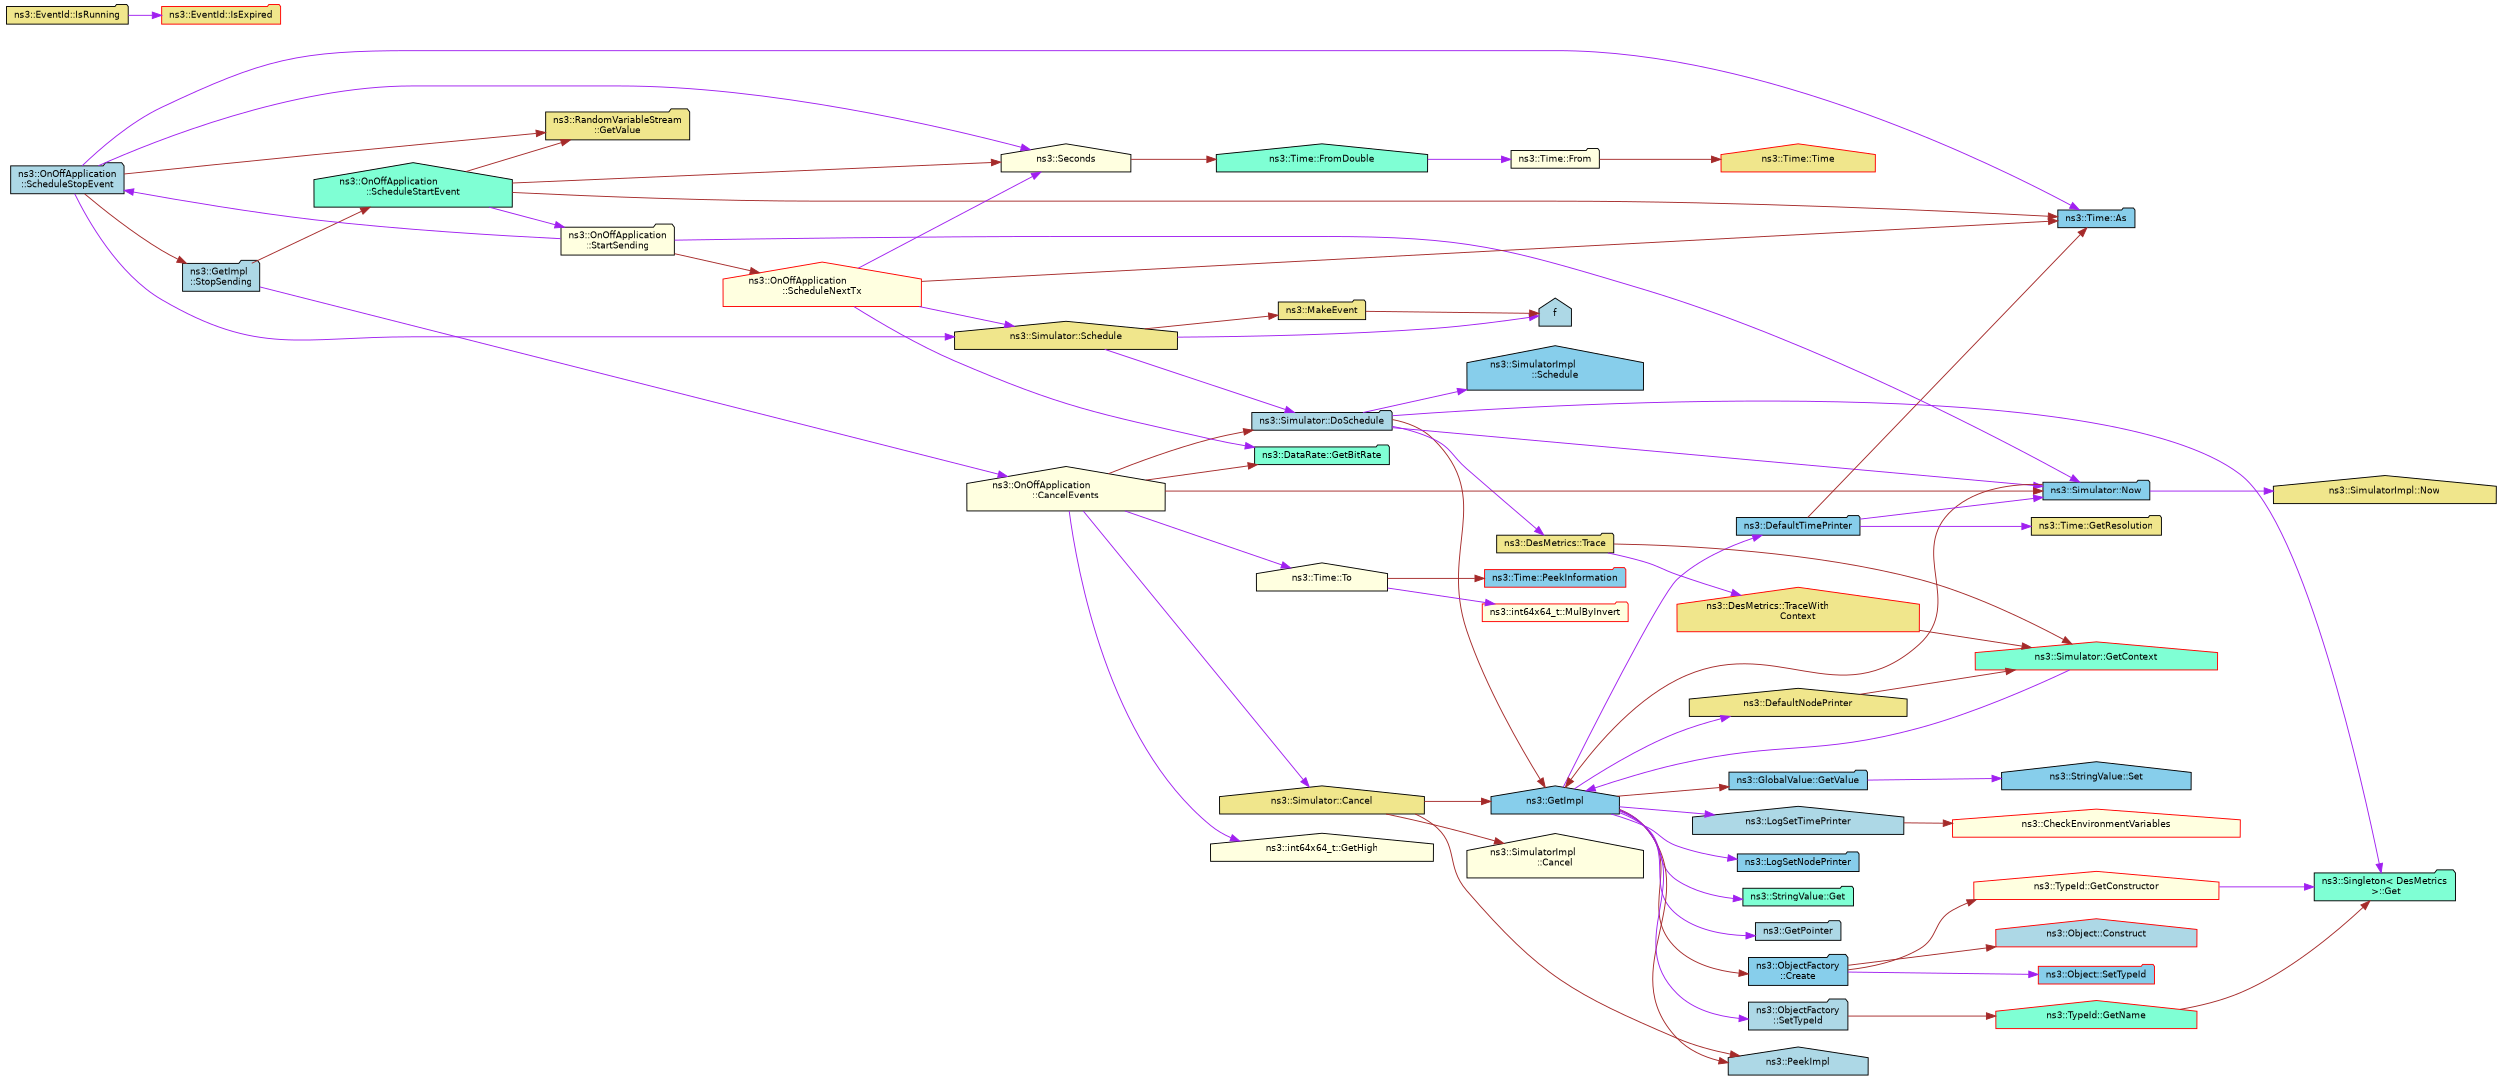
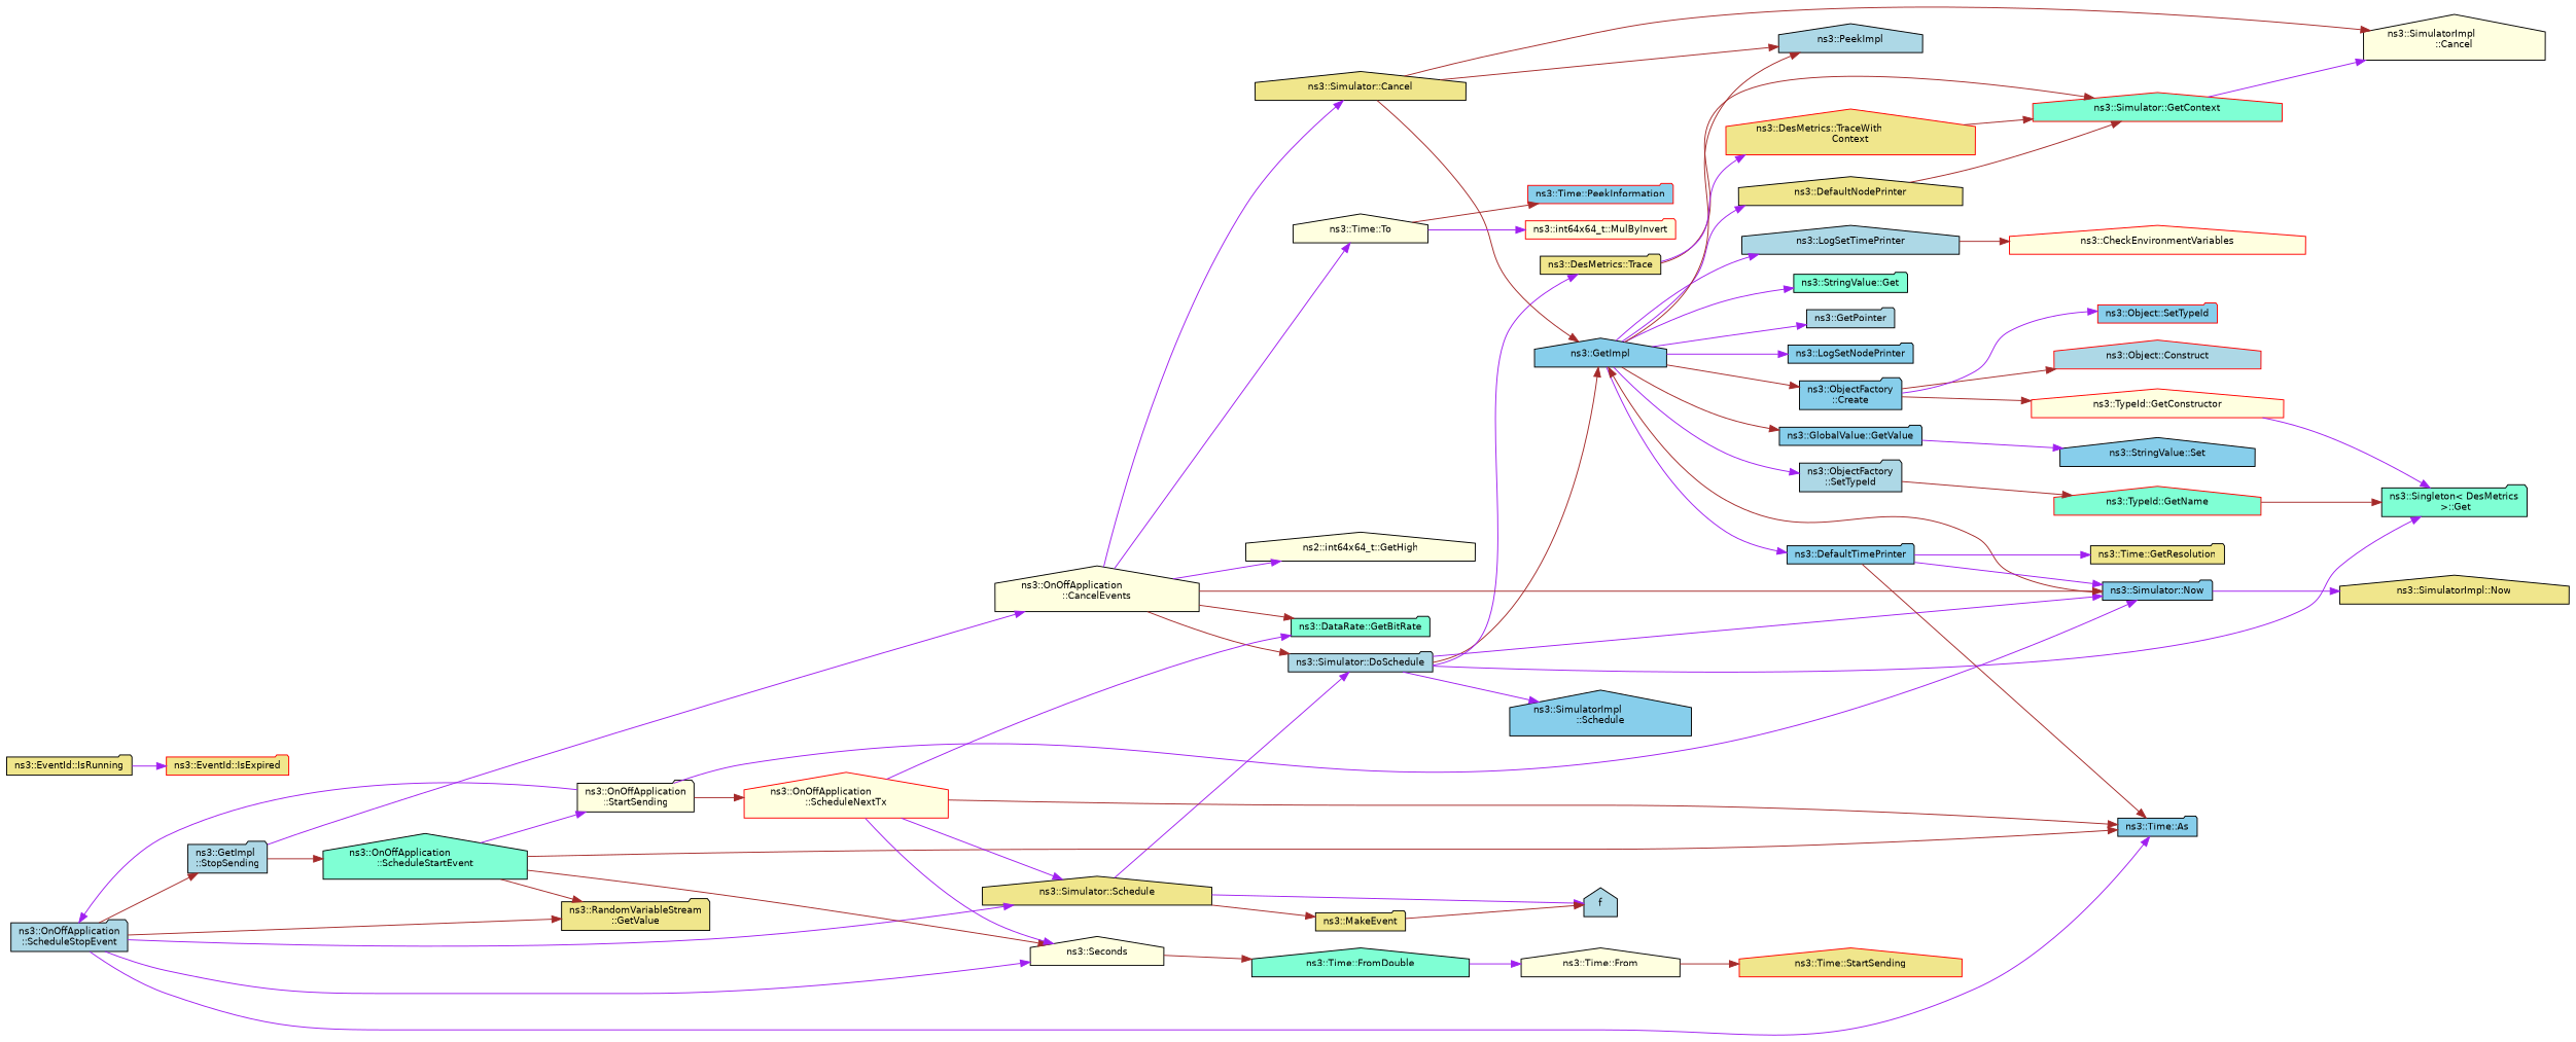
  digraph {
    rankdir=LR
    node [color=black fillcolor=khaki fontname=Helvetica fontsize=10 shape=folder style=filled]
    edge [color=purple fontname=Helvetica fontsize=10 labelfontname=Helvetica labelfontsize=10 style=solid]
    n1 [fillcolor=lightblue fontcolor=black height=0.2 label="ns3::OnOffApplication\l::ScheduleStopEvent" width=0.4]
    n2 [fillcolor=skyblue height=0.2 label="ns3::Time::As" width=0.4]
    n3 [height=0.2 label="ns3::RandomVariableStream\l::GetValue" width=0.4]
    n4 [height=0.2 label="ns3::Simulator::Schedule" shape=house width=0.4]
    n5 [fillcolor=lightyellow height=0.2 label="ns3::Seconds" shape=house width=0.4]
    n6 [fillcolor=lightblue height=0.2 label="ns3::GetImpl\l::StopSending" width=0.4]
    n7 [fillcolor=lightblue height=0.2 label="ns3::Simulator::DoSchedule" width=0.4]
    n8 [fillcolor=lightblue height=0.2 label=f shape=house width=0.4]
    n9 [height=0.2 label="ns3::MakeEvent" width=0.4]
    n10 [fillcolor=aquamarine height=0.2 label="ns3::Time::FromDouble" shape=house width=0.4]
    n11 [fillcolor=lightyellow height=0.2 label="ns3::OnOffApplication\l::CancelEvents" shape=house width=0.4]
    n12 [fillcolor=aquamarine height=0.2 label="ns3::OnOffApplication\l::ScheduleStartEvent" shape=house width=0.4]
    n13 [fillcolor=aquamarine height=0.2 label="ns3::Singleton\< DesMetrics\l \>::Get" width=0.4]
    n14 [fillcolor=skyblue height=0.2 label="ns3::GetImpl" shape=house width=0.4]
    n15 [fillcolor=skyblue height=0.2 label="ns3::Simulator::Now" width=0.4]
    n16 [fillcolor=skyblue height=0.2 label="ns3::SimulatorImpl\l::Schedule" shape=house width=0.4]
    n17 [height=0.2 label="ns3::DesMetrics::Trace" width=0.4]
    n18 [fillcolor=skyblue height=0.2 label="ns3::ObjectFactory\l::Create" width=0.4]
    n19 [height=0.2 label="ns3::DefaultNodePrinter" shape=house width=0.4]
    n20 [fillcolor=skyblue height=0.2 label="ns3::DefaultTimePrinter" width=0.4]
    n21 [fillcolor=aquamarine height=0.2 label="ns3::StringValue::Get" width=0.4]
    n22 [fillcolor=lightblue height=0.2 label="ns3::GetPointer" width=0.4]
    n23 [fillcolor=skyblue height=0.2 label="ns3::GlobalValue::GetValue" width=0.4]
    n24 [fillcolor=skyblue height=0.2 label="ns3::LogSetNodePrinter" width=0.4]
    n25 [fillcolor=lightblue height=0.2 label="ns3::LogSetTimePrinter" shape=house width=0.4]
    n26 [fillcolor=lightblue height=0.2 label="ns3::PeekImpl" shape=house width=0.4]
    n27 [fillcolor=lightblue height=0.2 label="ns3::ObjectFactory\l::SetTypeId" width=0.4]
    n28 [height=0.2 label="ns3::SimulatorImpl::Now" shape=house width=0.4]
    n29 [color=red fillcolor=aquamarine height=0.2 label="ns3::Simulator::GetContext" shape=house width=0.4]
    n30 [color=red height=0.2 label="ns3::DesMetrics::TraceWith\lContext" shape=house width=0.4]
    n31 [color=red fillcolor=lightblue height=0.2 label="ns3::Object::Construct" shape=house width=0.4]
    n32 [color=red fillcolor=lightyellow height=0.2 label="ns3::TypeId::GetConstructor" shape=house width=0.4]
    n33 [color=red fillcolor=skyblue height=0.2 label="ns3::Object::SetTypeId" width=0.4]
    n34 [height=0.2 label="ns3::Time::GetResolution" width=0.4]
    n35 [fillcolor=skyblue height=0.2 label="ns3::StringValue::Set" shape=house width=0.4]
    n36 [color=red fillcolor=lightyellow height=0.2 label="ns3::CheckEnvironmentVariables" shape=house width=0.4]
    n37 [color=red fillcolor=aquamarine height=0.2 label="ns3::TypeId::GetName" shape=house width=0.4]
-   n38 [fillcolor=lightyellow height=0.2 label="ns3::Time::From" width=0.4]
-   n39 [color=red height=0.2 label="ns3::Time::Time" shape=house width=0.4]
+   n38 [fillcolor=lightyellow height=0.2 label="ns3::Time::From" shape=house width=0.4]
+   n39 [color=red height=0.2 label="ns3::Time::StartSending" shape=house width=0.4]
    n40 [height=0.2 label="ns3::Simulator::Cancel" shape=house width=0.4]
    n41 [fillcolor=aquamarine height=0.2 label="ns3::DataRate::GetBitRate" width=0.4]
-   n42 [fillcolor=lightyellow height=0.2 label="ns3::int64x64_t::GetHigh" shape=house width=0.4]
+   n42 [fillcolor=lightyellow height=0.2 label="ns2::int64x64_t::GetHigh" shape=house width=0.4]
    n43 [fillcolor=lightyellow height=0.2 label="ns3::Time::To" shape=house width=0.4]
    n44 [fillcolor=lightyellow height=0.2 label="ns3::OnOffApplication\l::StartSending" width=0.4]
    n45 [fillcolor=lightyellow height=0.2 label="ns3::SimulatorImpl\l::Cancel" shape=house width=0.4]
    n46 [height=0.2 label="ns3::EventId::IsRunning" width=0.4]
    n47 [color=red height=0.2 label="ns3::EventId::IsExpired" width=0.4]
    n48 [color=red fillcolor=lightyellow height=0.2 label="ns3::int64x64_t::MulByInvert" width=0.4]
    n49 [color=red fillcolor=skyblue height=0.2 label="ns3::Time::PeekInformation" width=0.4]
    n50 [color=red fillcolor=lightyellow height=0.2 label="ns3::OnOffApplication\l::ScheduleNextTx" shape=house width=0.4]
    n1 -> n2
    n1 -> n3 [color=brown]
    n1 -> n4
    n1 -> n5
    n1 -> n6 [color=brown]
    n4 -> n7
    n4 -> n8
    n4 -> n9 [color=brown]
    n5 -> n10 [color=brown]
    n6 -> n11
    n6 -> n12 [color=brown]
    n7 -> n13
    n7 -> n14 [color=brown]
    n7 -> n15
    n7 -> n16
    n7 -> n17
    n9 -> n8 [color=brown]
    n10 -> n38
    n11 -> n7 [color=brown]
    n11 -> n15 [color=brown]
    n11 -> n40
    n11 -> n41 [color=brown]
    n11 -> n42
    n11 -> n43
    n12 -> n2 [color=brown]
    n12 -> n3 [color=brown]
    n12 -> n5 [color=brown]
    n12 -> n44
    n14 -> n18 [color=brown]
    n14 -> n19
    n14 -> n20
    n14 -> n21
    n14 -> n22
    n14 -> n23 [color=brown]
    n14 -> n24
    n14 -> n25
    n14 -> n26 [color=brown]
    n14 -> n27
    n15 -> n14 [color=brown]
    n15 -> n28
    n17 -> n29 [color=brown]
    n17 -> n30
    n18 -> n31 [color=brown]
    n18 -> n32 [color=brown]
    n18 -> n33
    n19 -> n29 [color=brown]
    n20 -> n2 [color=brown]
    n20 -> n15
    n20 -> n34
    n23 -> n35
    n25 -> n36 [color=brown]
    n27 -> n37 [color=brown]
-   n29 -> n14
+   n29 -> n45
    n30 -> n29 [color=brown]
    n32 -> n13
    n37 -> n13 [color=brown]
    n38 -> n39 [color=brown]
    n40 -> n14 [color=brown]
    n40 -> n26 [color=brown]
    n40 -> n45 [color=brown]
    n43 -> n48
    n43 -> n49 [color=brown]
    n44 -> n1
    n44 -> n15
    n44 -> n50 [color=brown]
    n46 -> n47
    n50 -> n2 [color=brown]
    n50 -> n4
    n50 -> n5
    n50 -> n41
  }
